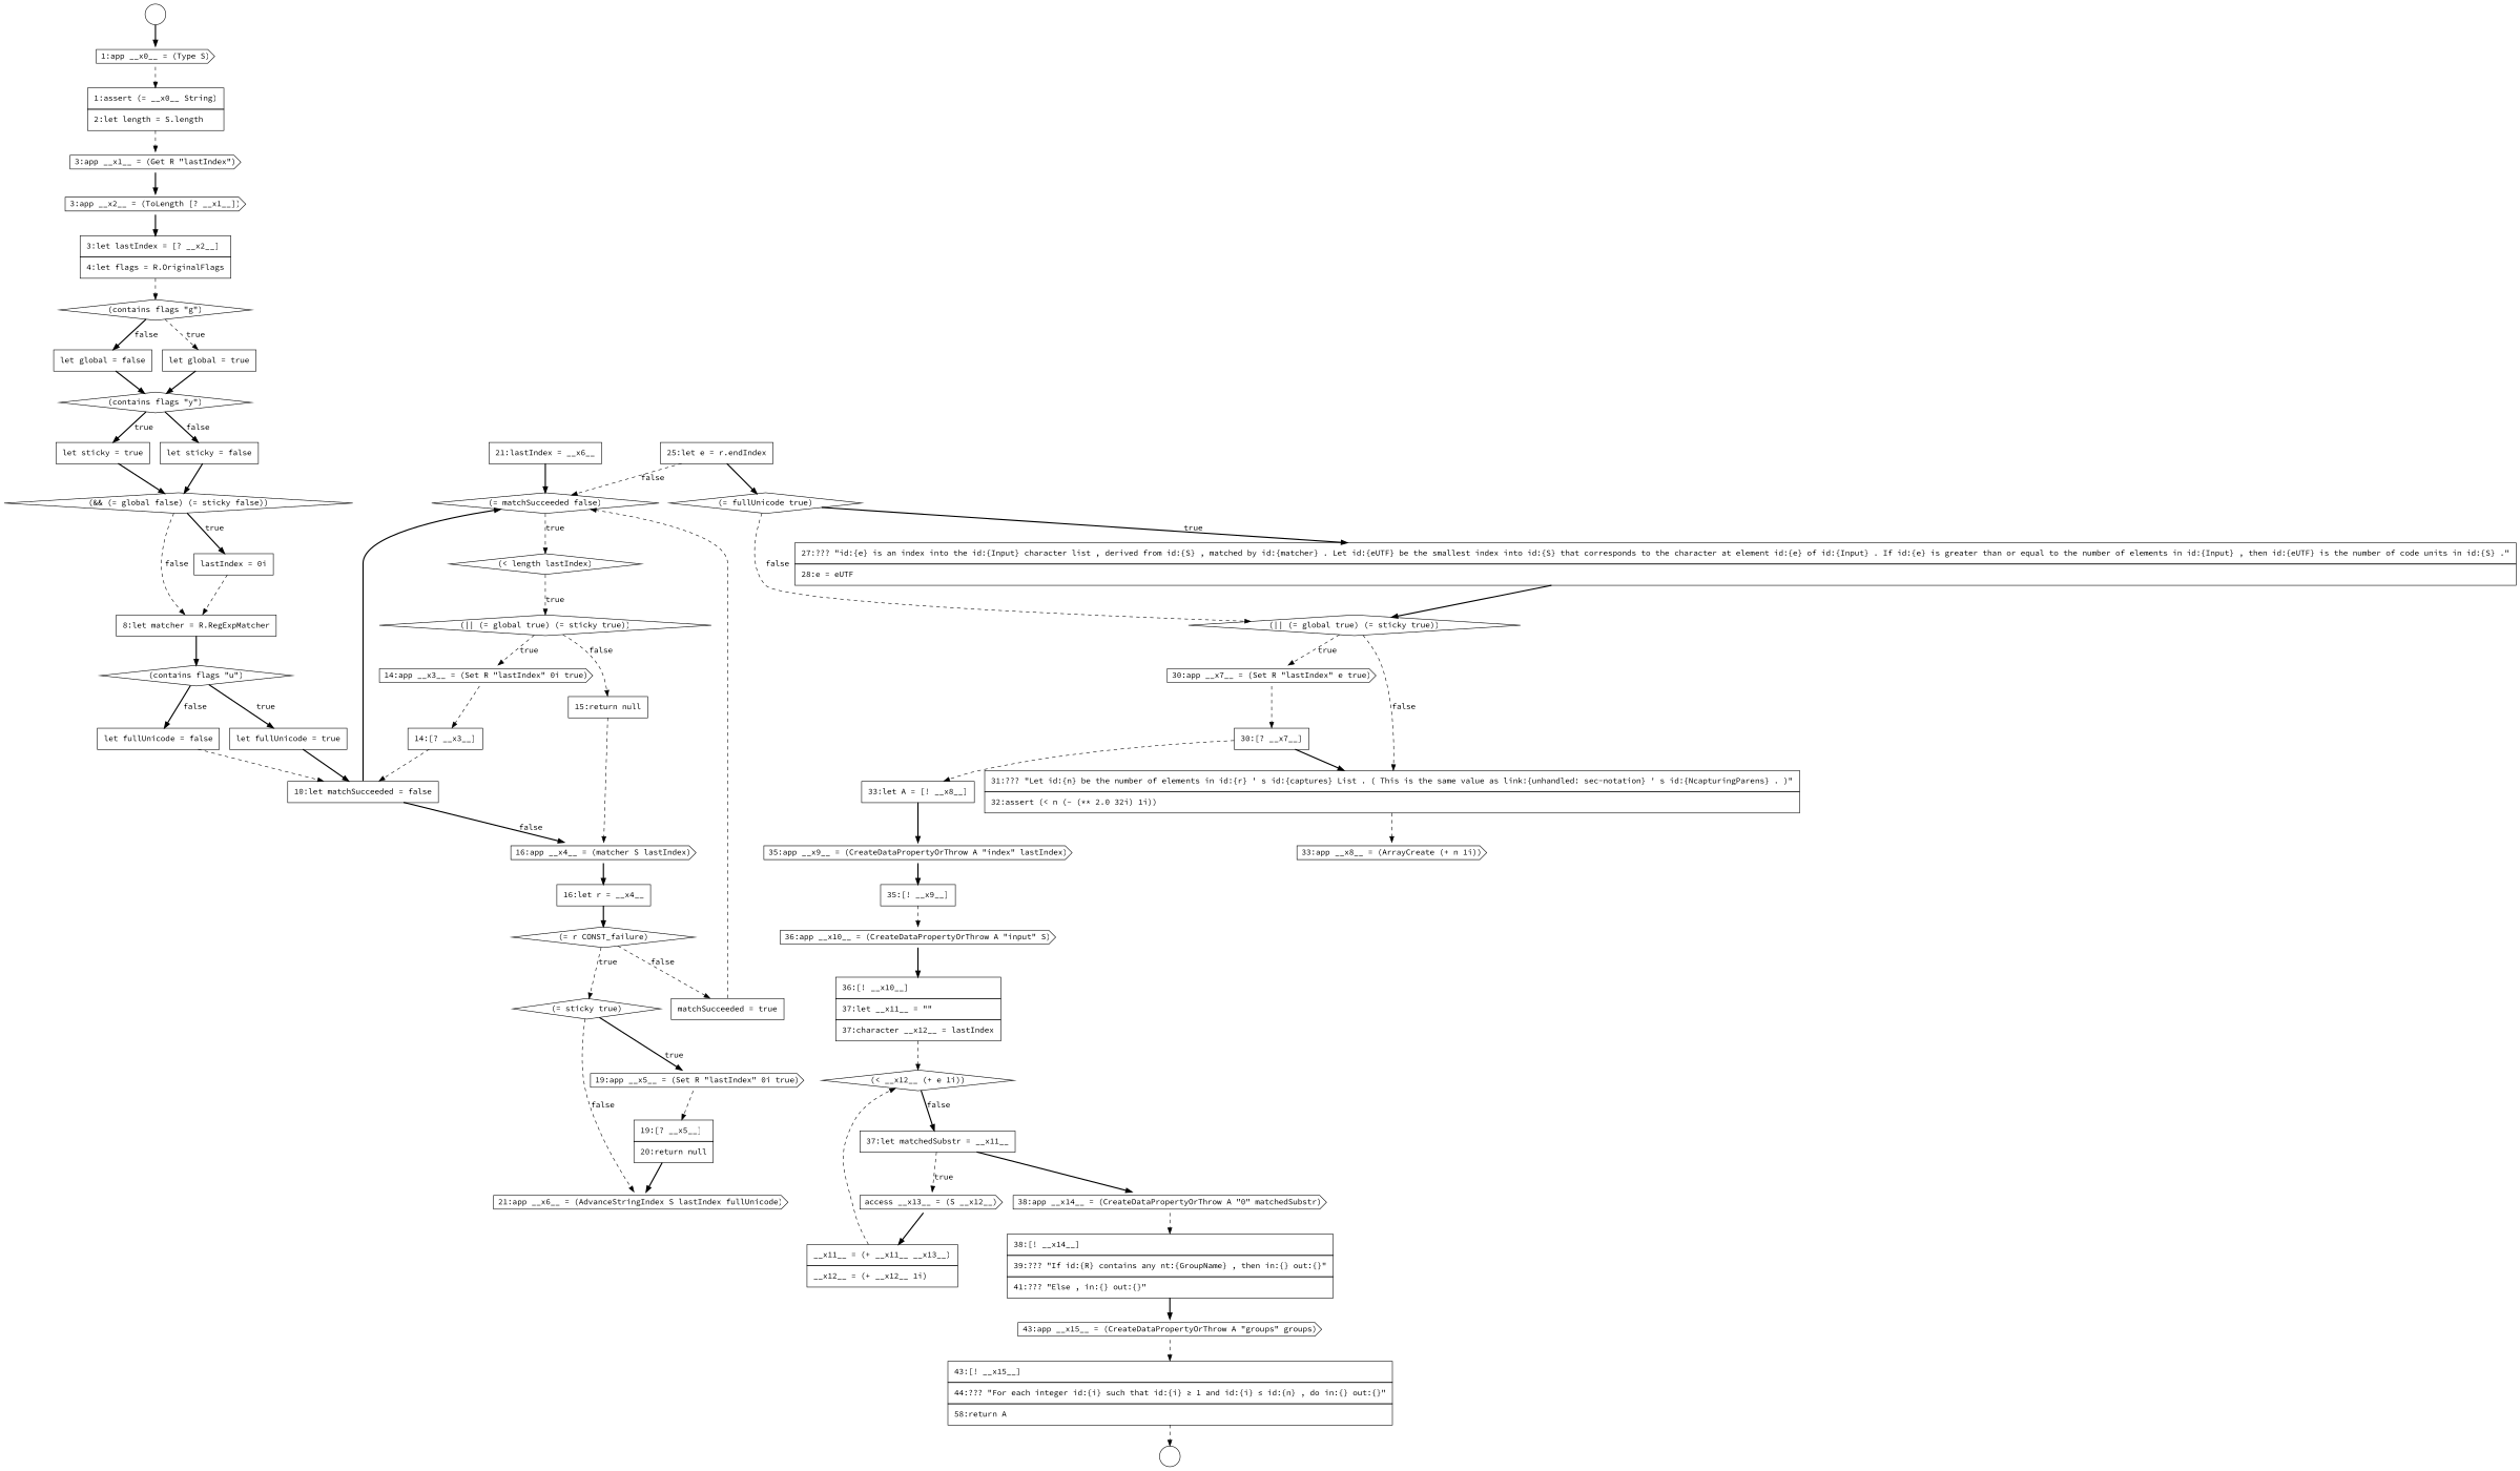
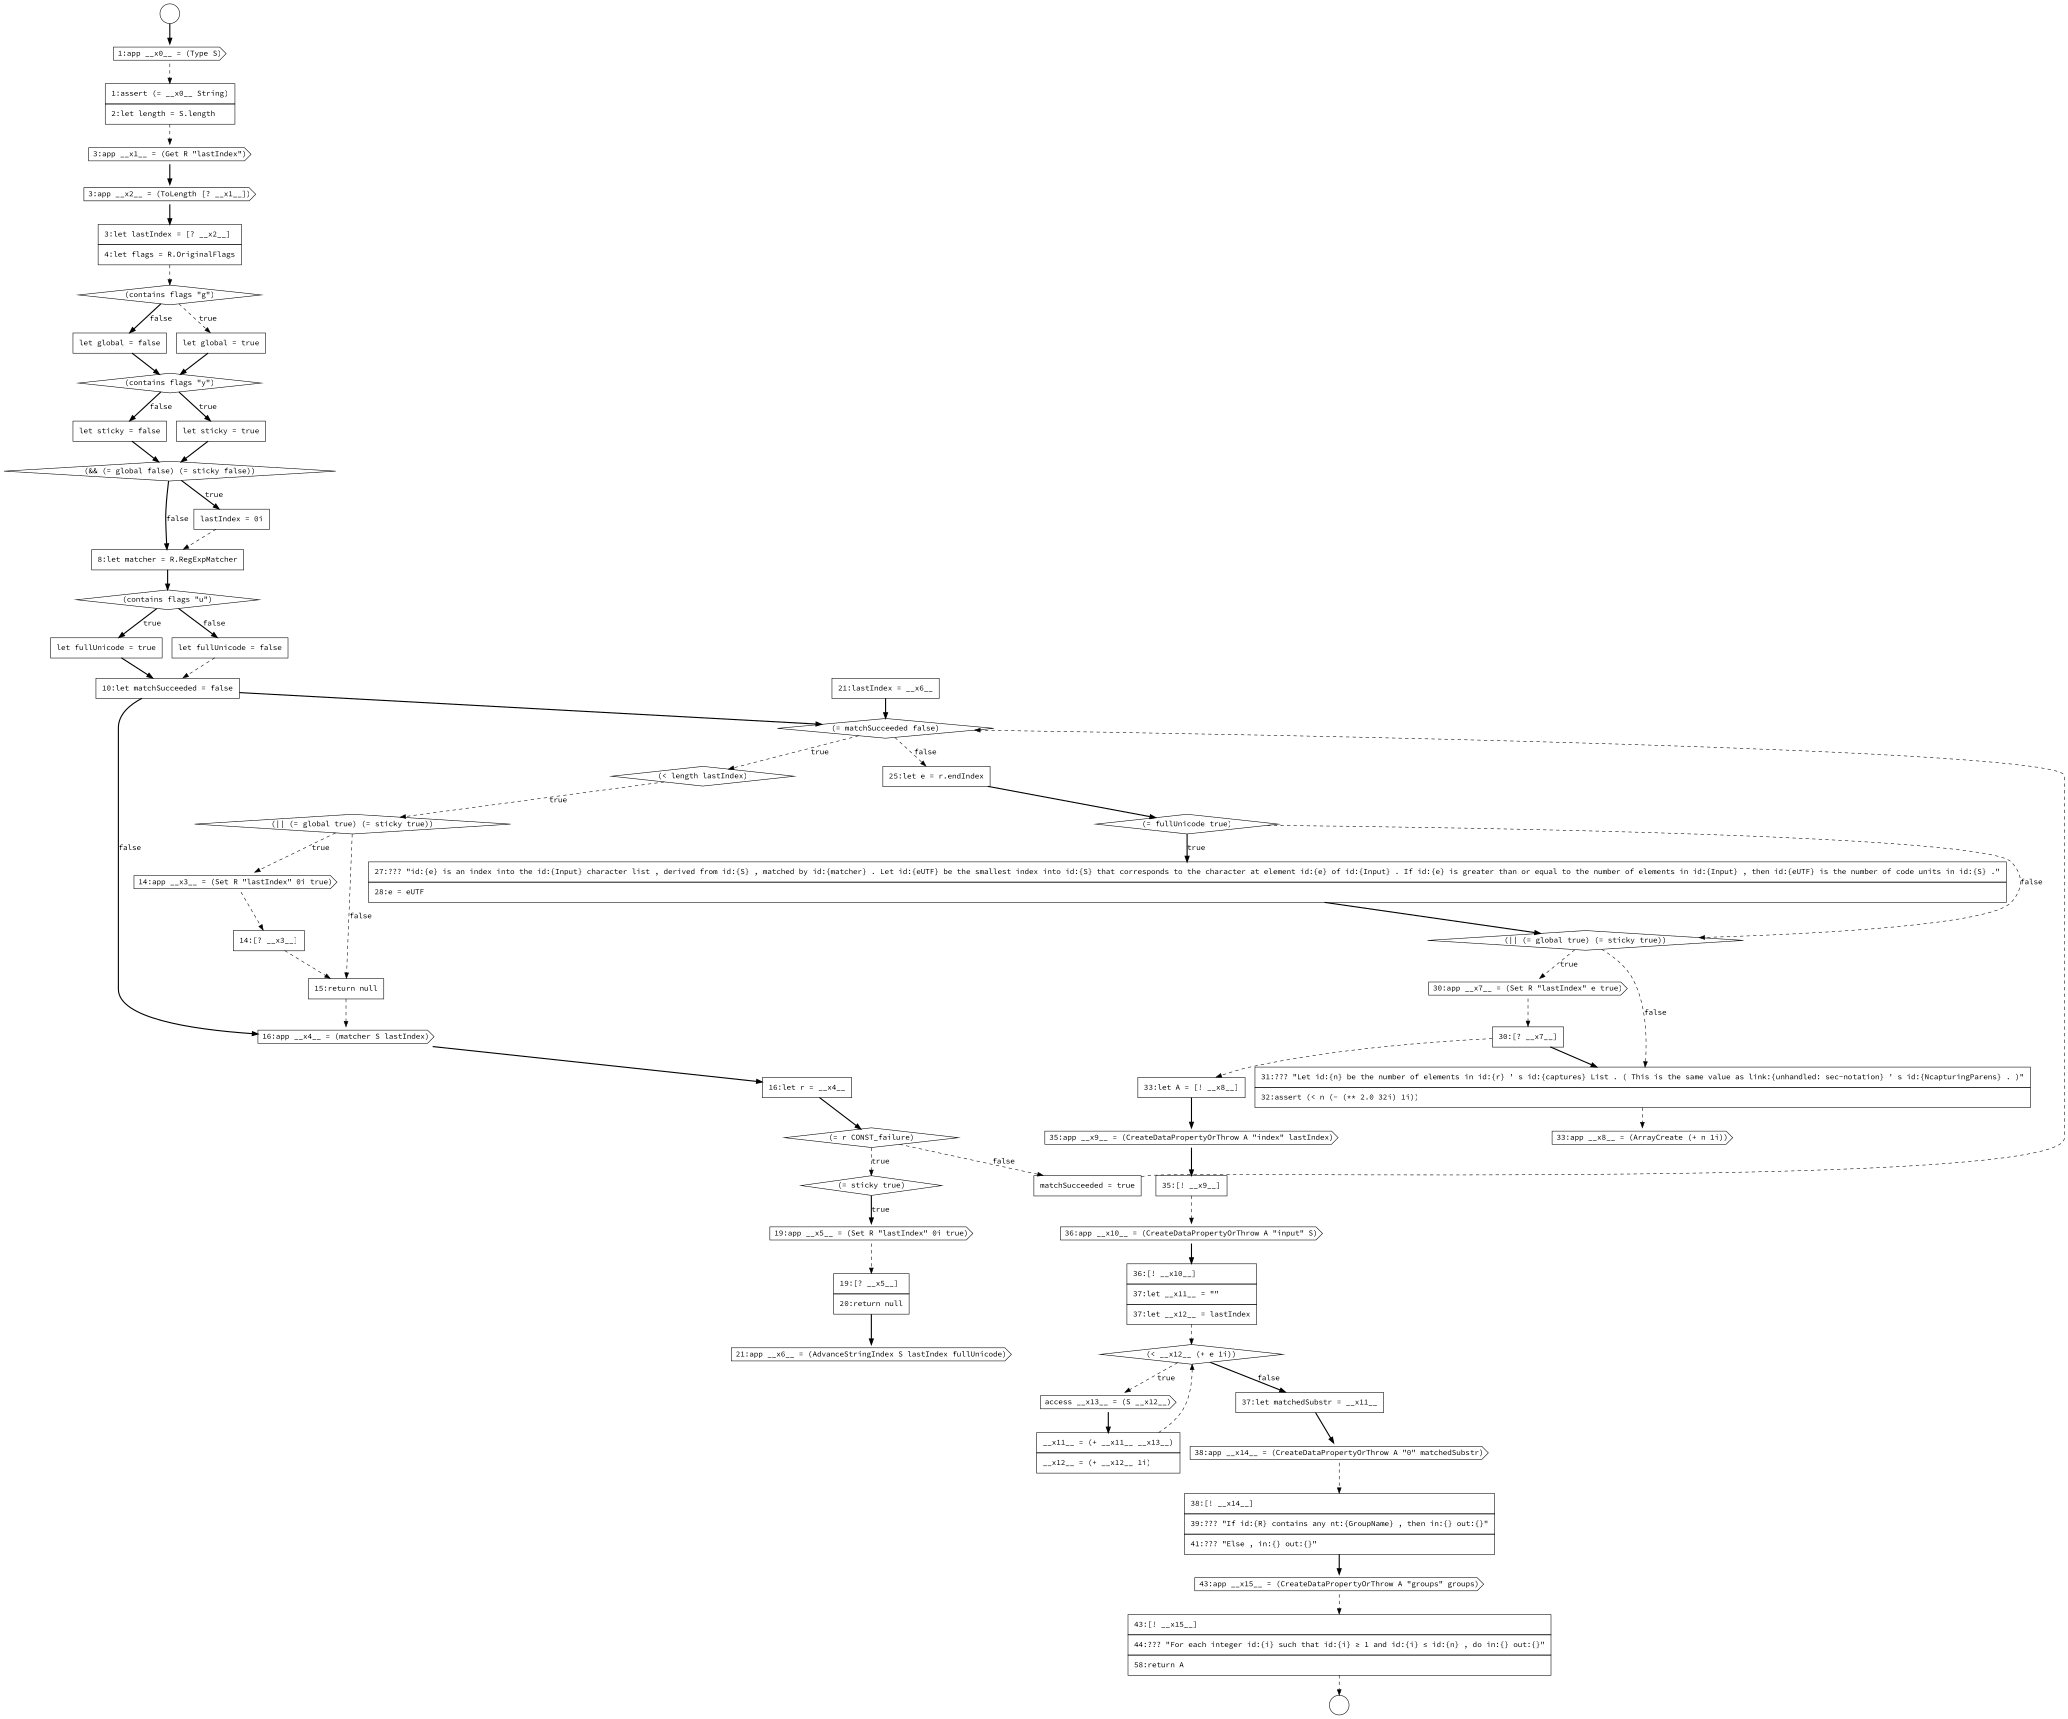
  digraph {
    fontname="Source Code Pro"
    node [color=black fillcolor=white fontname="Source Code Pro" shape=none style=filled]
    edge [color=black fontname="Source Code Pro" style=bold]
    n1 [label=<<font color="black">33:app __x8__ = (ArrayCreate (+ n 1i))</font>> shape=cds]
    n2 [label=<<font color="black">     <table border="0" cellborder="1" cellspacing="0" cellpadding="10">       <tr><td align="left">33:let A = [! __x8__]</td></tr>     </table>   </font>> margin=0]
    n3 [label=<<font color="black">35:app __x9__ = (CreateDataPropertyOrThrow A &quot;index&quot; lastIndex)</font>> shape=cds]
    n4 [label=<<font color="black">     <table border="0" cellborder="1" cellspacing="0" cellpadding="10">       <tr><td align="left">10:let matchSucceeded = false</td></tr>     </table>   </font>> margin=0]
    n5 [label=<<font color="black">(= matchSucceeded false)</font>> shape=diamond]
    n6 [label=<<font color="black">16:app __x4__ = (matcher S lastIndex)</font>> shape=cds]
    n7 [label=<<font color="black">(&lt; length lastIndex)</font>> shape=diamond]
    n8 [label=<<font color="black">     <table border="0" cellborder="1" cellspacing="0" cellpadding="10">       <tr><td align="left">25:let e = r.endIndex</td></tr>     </table>   </font>> margin=0]
    n9 [label=<<font color="black">(|| (= global true) (= sticky true))</font>> shape=diamond]
    n10 [label=<<font color="black">(= fullUnicode true)</font>> shape=diamond]
    n11 [label=<<font color="black">     <table border="0" cellborder="1" cellspacing="0" cellpadding="10">       <tr><td align="left">8:let matcher = R.RegExpMatcher</td></tr>     </table>   </font>> margin=0]
    n12 [label=<<font color="black">(contains flags &quot;u&quot;)</font>> shape=diamond]
    n13 [label=<<font color="black">     <table border="0" cellborder="1" cellspacing="0" cellpadding="10">       <tr><td align="left">let fullUnicode = true</td></tr>     </table>   </font>> margin=0]
    n14 [label=<<font color="black">     <table border="0" cellborder="1" cellspacing="0" cellpadding="10">       <tr><td align="left">let fullUnicode = false</td></tr>     </table>   </font>> margin=0]
    n15 [label=<<font color="black">38:app __x14__ = (CreateDataPropertyOrThrow A &quot;0&quot; matchedSubstr)</font>> shape=cds]
    n16 [label=<<font color="black">     <table border="0" cellborder="1" cellspacing="0" cellpadding="10">       <tr><td align="left">38:[! __x14__]</td></tr>       <tr><td align="left">39:??? &quot;If id:{R} contains any nt:{GroupName} , then in:{} out:{}&quot;</td></tr>       <tr><td align="left">41:??? &quot;Else , in:{} out:{}&quot;</td></tr>     </table>   </font>> margin=0]
    n17 [label=<<font color="black">43:app __x15__ = (CreateDataPropertyOrThrow A &quot;groups&quot; groups)</font>> shape=cds]
    n18 [label=<<font color="black">     <table border="0" cellborder="1" cellspacing="0" cellpadding="10">       <tr><td align="left">14:[? __x3__]</td></tr>     </table>   </font>> margin=0]
    n19 [label=<<font color="black">     <table border="0" cellborder="1" cellspacing="0" cellpadding="10">       <tr><td align="left">15:return null</td></tr>     </table>   </font>> margin=0]
    n20 [label=<<font color="black">14:app __x3__ = (Set R &quot;lastIndex&quot; 0i true)</font>> shape=cds]
    n21 [label=<<font color="black">     <table border="0" cellborder="1" cellspacing="0" cellpadding="10">       <tr><td align="left">43:[! __x15__]</td></tr>       <tr><td align="left">44:??? &quot;For each integer id:{i} such that id:{i} &ge; 1 and id:{i} &le; id:{n} , do in:{} out:{}&quot;</td></tr>       <tr><td align="left">58:return A</td></tr>     </table>   </font>> margin=0]
    n22 [label=" " shape=circle]
    n23 [label=<<font color="black">     <table border="0" cellborder="1" cellspacing="0" cellpadding="10">       <tr><td align="left">__x11__ = (+ __x11__ __x13__)</td></tr>       <tr><td align="left">__x12__ = (+ __x12__ 1i)</td></tr>     </table>   </font>> margin=0]
    n24 [label=<<font color="black">(&lt; __x12__ (+ e 1i))</font>> shape=diamond]
    n25 [label=<<font color="black">access __x13__ = (S __x12__)</font>> shape=cds]
    n26 [label=<<font color="black">     <table border="0" cellborder="1" cellspacing="0" cellpadding="10">       <tr><td align="left">37:let matchedSubstr = __x11__</td></tr>     </table>   </font>> margin=0]
    n27 [label=<<font color="black">36:app __x10__ = (CreateDataPropertyOrThrow A &quot;input&quot; S)</font>> shape=cds]
-   n28 [label=<<font color="black">     <table border="0" cellborder="1" cellspacing="0" cellpadding="10">       <tr><td align="left">36:[! __x10__]</td></tr>       <tr><td align="left">37:let __x11__ = &quot;&quot;</td></tr>       <tr><td align="left">37:character __x12__ = lastIndex</td></tr>     </table>   </font>> margin=0]
+   n28 [label=<<font color="black">     <table border="0" cellborder="1" cellspacing="0" cellpadding="10">       <tr><td align="left">36:[! __x10__]</td></tr>       <tr><td align="left">37:let __x11__ = &quot;&quot;</td></tr>       <tr><td align="left">37:let __x12__ = lastIndex</td></tr>     </table>   </font>> margin=0]
    n29 [label=<<font color="black">     <table border="0" cellborder="1" cellspacing="0" cellpadding="10">       <tr><td align="left">3:let lastIndex = [? __x2__]</td></tr>       <tr><td align="left">4:let flags = R.OriginalFlags</td></tr>     </table>   </font>> margin=0]
    n30 [label=<<font color="black">(contains flags &quot;g&quot;)</font>> shape=diamond]
    n31 [label=<<font color="black">     <table border="0" cellborder="1" cellspacing="0" cellpadding="10">       <tr><td align="left">let global = false</td></tr>     </table>   </font>> margin=0]
    n32 [label=<<font color="black">     <table border="0" cellborder="1" cellspacing="0" cellpadding="10">       <tr><td align="left">let global = true</td></tr>     </table>   </font>> margin=0]
    n33 [label=<<font color="black">21:app __x6__ = (AdvanceStringIndex S lastIndex fullUnicode)</font>> shape=cds]
    n34 [label=<<font color="black">     <table border="0" cellborder="1" cellspacing="0" cellpadding="10">       <tr><td align="left">21:lastIndex = __x6__</td></tr>     </table>   </font>> margin=0]
    n35 [label=" " shape=circle]
    n36 [label=<<font color="black">1:app __x0__ = (Type S)</font>> shape=cds]
    n37 [label=<<font color="black">     <table border="0" cellborder="1" cellspacing="0" cellpadding="10">       <tr><td align="left">1:assert (= __x0__ String)</td></tr>       <tr><td align="left">2:let length = S.length</td></tr>     </table>   </font>> margin=0]
    n38 [label=<<font color="black">     <table border="0" cellborder="1" cellspacing="0" cellpadding="10">       <tr><td align="left">16:let r = __x4__</td></tr>     </table>   </font>> margin=0]
    n39 [label=<<font color="black">(|| (= global true) (= sticky true))</font>> shape=diamond]
    n40 [label=<<font color="black">     <table border="0" cellborder="1" cellspacing="0" cellpadding="10">       <tr><td align="left">31:??? &quot;Let id:{n} be the number of elements in id:{r} ' s id:{captures} List . ( This is the same value as link:{unhandled: sec-notation} ' s id:{NcapturingParens} . )&quot;</td></tr>       <tr><td align="left">32:assert (&lt; n (- (** 2.0 32i) 1i))</td></tr>     </table>   </font>> margin=0]
    n41 [label=<<font color="black">30:app __x7__ = (Set R &quot;lastIndex&quot; e true)</font>> shape=cds]
    n42 [label=<<font color="black">     <table border="0" cellborder="1" cellspacing="0" cellpadding="10">       <tr><td align="left">30:[? __x7__]</td></tr>     </table>   </font>> margin=0]
    n43 [label=<<font color="black">(= r CONST_failure)</font>> shape=diamond]
    n44 [label=<<font color="black">     <table border="0" cellborder="1" cellspacing="0" cellpadding="10">       <tr><td align="left">matchSucceeded = true</td></tr>     </table>   </font>> margin=0]
    n45 [label=<<font color="black">(= sticky true)</font>> shape=diamond]
    n46 [label=<<font color="black">(contains flags &quot;y&quot;)</font>> shape=diamond]
    n47 [label=<<font color="black">     <table border="0" cellborder="1" cellspacing="0" cellpadding="10">       <tr><td align="left">let sticky = false</td></tr>     </table>   </font>> margin=0]
    n48 [label=<<font color="black">     <table border="0" cellborder="1" cellspacing="0" cellpadding="10">       <tr><td align="left">let sticky = true</td></tr>     </table>   </font>> margin=0]
    n49 [label=<<font color="black">(&amp;&amp; (= global false) (= sticky false))</font>> shape=diamond]
    n50 [label=<<font color="black">19:app __x5__ = (Set R &quot;lastIndex&quot; 0i true)</font>> shape=cds]
    n51 [label=<<font color="black">     <table border="0" cellborder="1" cellspacing="0" cellpadding="10">       <tr><td align="left">27:??? &quot;id:{e} is an index into the id:{Input} character list , derived from id:{S} , matched by id:{matcher} . Let id:{eUTF} be the smallest index into id:{S} that corresponds to the character at element id:{e} of id:{Input} . If id:{e} is greater than or equal to the number of elements in id:{Input} , then id:{eUTF} is the number of code units in id:{S} .&quot;</td></tr>       <tr><td align="left">28:e = eUTF</td></tr>     </table>   </font>> margin=0]
    n52 [label=<<font color="black">3:app __x2__ = (ToLength [? __x1__])</font>> shape=cds]
    n53 [label=<<font color="black">3:app __x1__ = (Get R &quot;lastIndex&quot;)</font>> shape=cds]
    n54 [label=<<font color="black">     <table border="0" cellborder="1" cellspacing="0" cellpadding="10">       <tr><td align="left">19:[? __x5__]</td></tr>       <tr><td align="left">20:return null</td></tr>     </table>   </font>> margin=0]
    n55 [label=<<font color="black">     <table border="0" cellborder="1" cellspacing="0" cellpadding="10">       <tr><td align="left">35:[! __x9__]</td></tr>     </table>   </font>> margin=0]
    n56 [label=<<font color="black">     <table border="0" cellborder="1" cellspacing="0" cellpadding="10">       <tr><td align="left">lastIndex = 0i</td></tr>     </table>   </font>> margin=0]
    n2 -> n3
    n3 -> n55
    n4 -> n5
    n4 -> n6 [label=<<font color="black">false</font>>]
    n5 -> n7 [label=<<font color="black">true</font>> style=dashed]
-   n8 -> n5 [label=<<font color="black">false</font>> style=dashed]
+   n5 -> n8 [label=<<font color="black">false</font>> style=dashed]
    n6 -> n38
    n7 -> n9 [label=<<font color="black">true</font>> style=dashed]
    n8 -> n10
    n9 -> n19 [label=<<font color="black">false</font>> style=dashed]
    n9 -> n20 [label=<<font color="black">true</font>> style=dashed]
    n10 -> n39 [label=<<font color="black">false</font>> style=dashed]
    n10 -> n51 [label=<<font color="black">true</font>>]
    n11 -> n12
    n12 -> n13 [label=<<font color="black">true</font>>]
    n12 -> n14 [label=<<font color="black">false</font>>]
    n13 -> n4
    n14 -> n4 [style=dashed]
    n15 -> n16 [style=dashed]
    n16 -> n17
    n17 -> n21 [style=dashed]
-   n18 -> n4 [style=dashed]
+   n18 -> n19 [style=dashed]
    n19 -> n6 [style=dashed]
    n20 -> n18 [style=dashed]
    n21 -> n22 [style=dashed]
    n23 -> n24 [style=dashed]
-   n26 -> n25 [label=<<font color="black">true</font>> style=dashed]
+   n24 -> n25 [label=<<font color="black">true</font>> style=dashed]
    n24 -> n26 [label=<<font color="black">false</font>>]
    n25 -> n23
    n26 -> n15
    n27 -> n28
    n28 -> n24 [style=dashed]
    n29 -> n30 [style=dashed]
    n30 -> n31 [label=<<font color="black">false</font>>]
    n30 -> n32 [label=<<font color="black">true</font>> style=dashed]
    n31 -> n46
    n32 -> n46
    n34 -> n5
    n35 -> n36
    n36 -> n37 [style=dashed]
    n37 -> n53 [style=dashed]
    n38 -> n43
    n39 -> n40 [label=<<font color="black">false</font>> style=dashed]
    n39 -> n41 [label=<<font color="black">true</font>> style=dashed]
    n40 -> n1 [style=dashed]
    n41 -> n42 [style=dashed]
    n42 -> n2 [style=dashed]
    n42 -> n40
    n43 -> n44 [label=<<font color="black">false</font>> style=dashed]
    n43 -> n45 [label=<<font color="black">true</font>> style=dashed]
    n44 -> n5 [style=dashed]
-   n45 -> n33 [label=<<font color="black">false</font>> style=dashed]
    n45 -> n50 [label=<<font color="black">true</font>>]
    n46 -> n47 [label=<<font color="black">false</font>>]
    n46 -> n48 [label=<<font color="black">true</font>>]
    n47 -> n49
    n48 -> n49
-   n49 -> n11 [label=<<font color="black">false</font>> style=dashed]
+   n49 -> n11 [label=<<font color="black">false</font>>]
    n49 -> n56 [label=<<font color="black">true</font>>]
    n50 -> n54 [style=dashed]
    n51 -> n39
    n52 -> n29
    n53 -> n52
    n54 -> n33
    n55 -> n27 [style=dashed]
    n56 -> n11 [style=dashed]
  }
